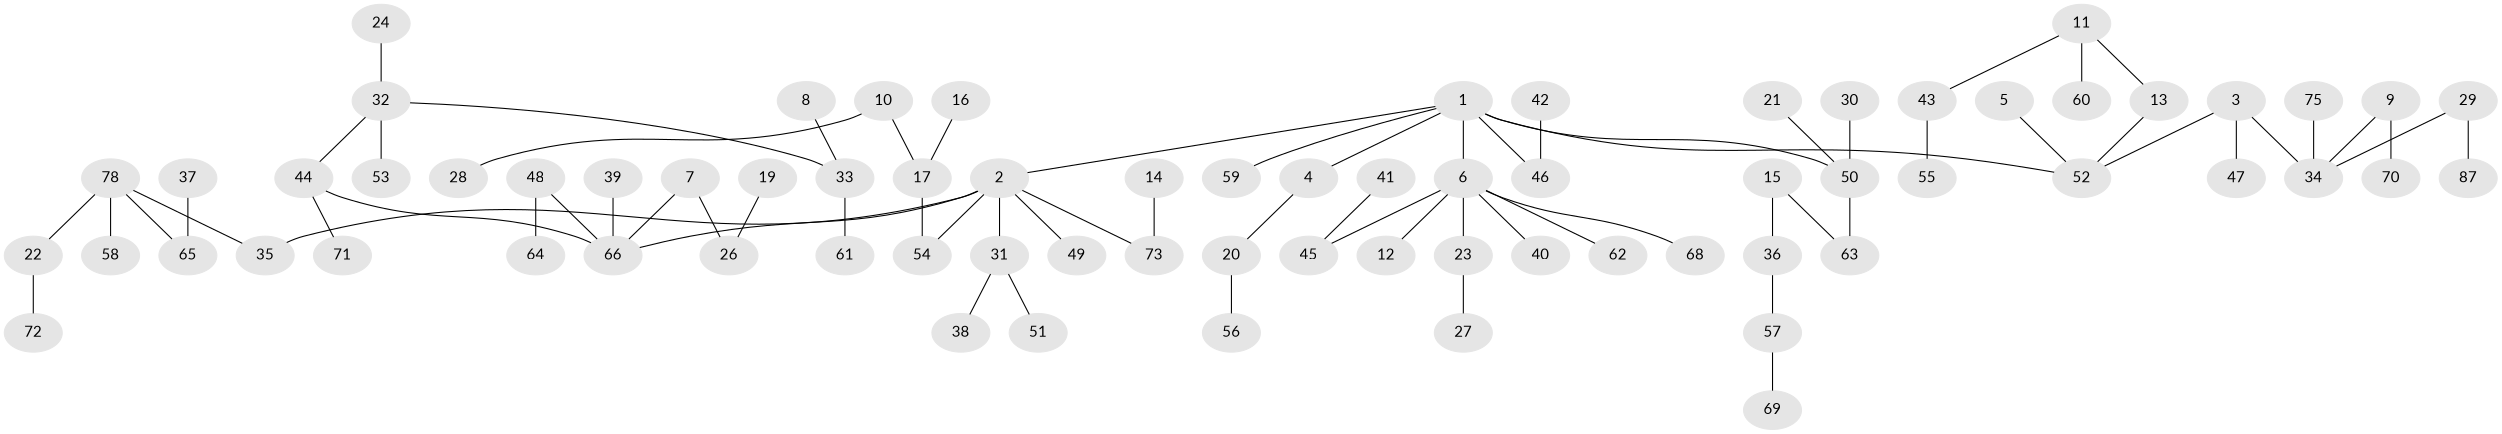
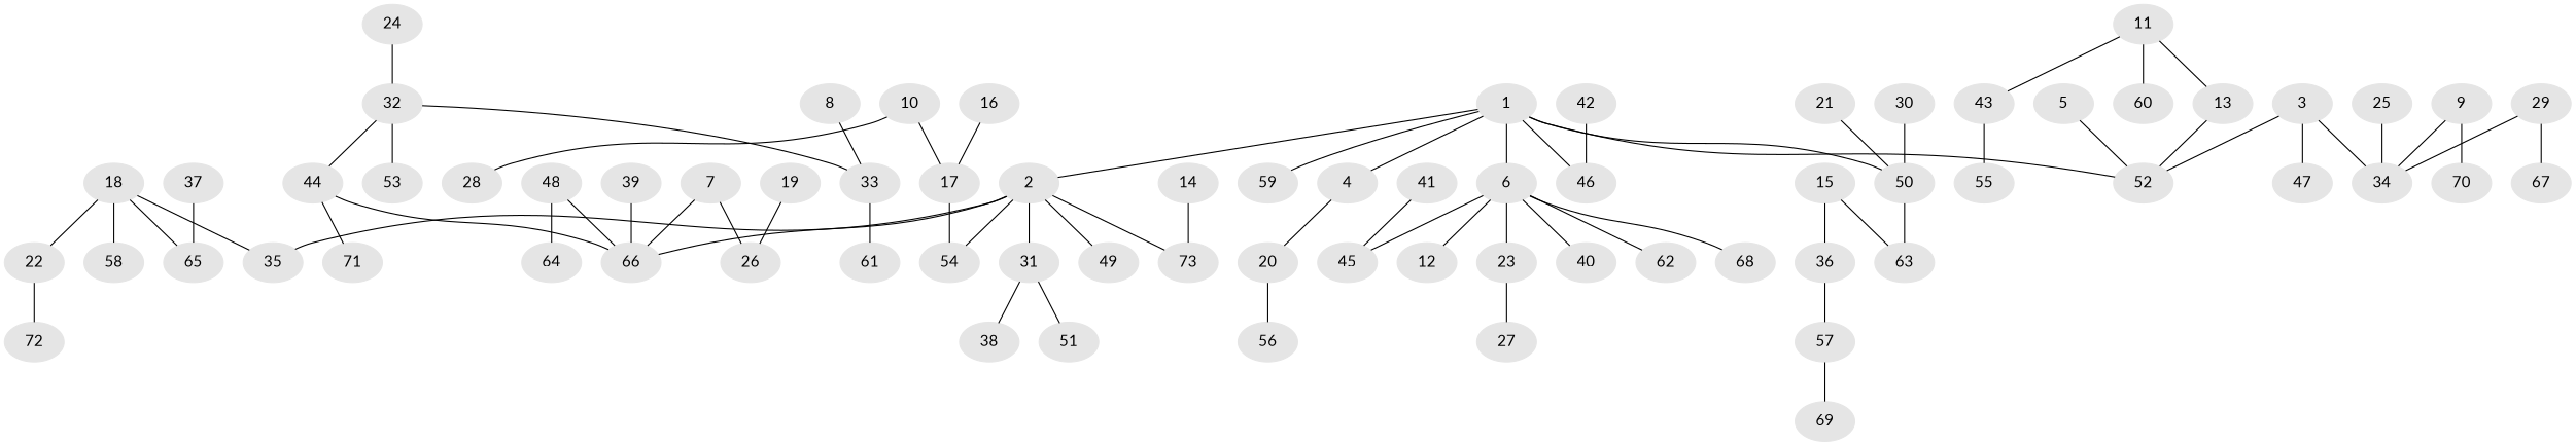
  graph {
    fontname=Lato
    node [color=gray90 fontname=Lato style=filled]
    edge [fontname=Lato weight=1.0]
    1
    2
    4
    6
    46
    50
    52
    59
    31
    35
    49
    54
    66
    73
    20
    12
    23
    40
    45
    62
    68
    63
    38
    51
    3
    34
    47
    56
    5
    27
    7
    26
    8
    33
    61
    9
    70
    10
    17
    28
    11
    13
    43
    60
    55
    14
    15
    36
    57
    16
-   18 [label=78]
+   18
    22
    58
    65
    72
    19
    21
    24
    32
    44
    53
-   25 [label=75]
+   25
    29
-   67 [label=87]
+   67
    30
    71
    69
    37
    39
    41
    42
    48
    64
    1 -- 2
    1 -- 4
    1 -- 6
    1 -- 46
    1 -- 50
    1 -- 52
    1 -- 59
    2 -- 31
    2 -- 35
    2 -- 49
    2 -- 54
    2 -- 66
    2 -- 73
    4 -- 20
    6 -- 12
    6 -- 23
    6 -- 40
    6 -- 45
    6 -- 62
    6 -- 68
    50 -- 63
    31 -- 38
    31 -- 51
    20 -- 56
    23 -- 27
    3 -- 52
    3 -- 34
    3 -- 47
    5 -- 52
    7 -- 66
    7 -- 26
    8 -- 33
    33 -- 61
    9 -- 34
    9 -- 70
    10 -- 17
    10 -- 28
    17 -- 54
    11 -- 13
    11 -- 43
    11 -- 60
    13 -- 52
    43 -- 55
    14 -- 73
    15 -- 63
    15 -- 36
    36 -- 57
    57 -- 69
    16 -- 17
    18 -- 35
    18 -- 22
    18 -- 58
    18 -- 65
    22 -- 72
    19 -- 26
    21 -- 50
    24 -- 32
    32 -- 33
    32 -- 44
    32 -- 53
    44 -- 66
    44 -- 71
    25 -- 34
    29 -- 34
    29 -- 67
    30 -- 50
    37 -- 65
    39 -- 66
    41 -- 45
    42 -- 46
    48 -- 66
    48 -- 64
  }
